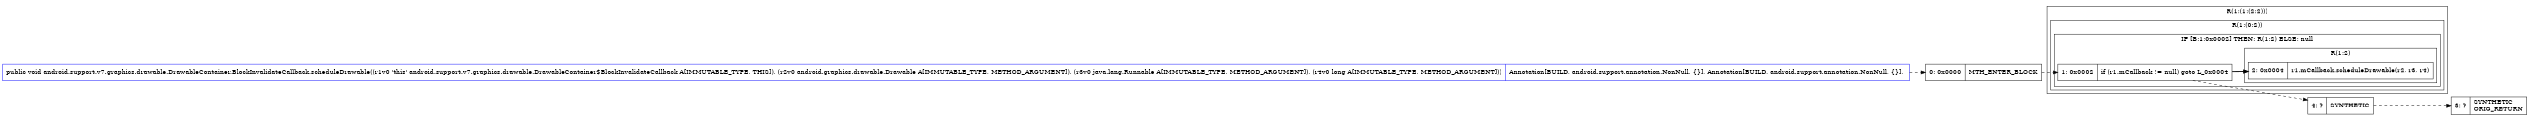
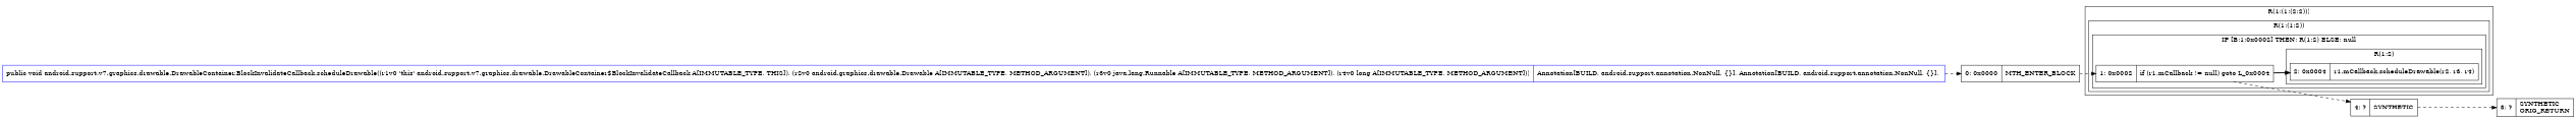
  digraph {
    rankdir=LR
    node [color=black shape=record]
    edge [style=dashed]
    n1 [label="{2\:\ 0x0004|r1.mCallback.scheduleDrawable(r2, r3, r4)\l}"]
    n2 [label="{1\:\ 0x0002|if (r1.mCallback != null) goto L_0x0004\l}"]
    n3 [label="{4\:\ ?|SYNTHETIC\l}"]
    n4 [label="{3\:\ ?|SYNTHETIC\lORIG_RETURN\l}"]
    n5 [label="{0\:\ 0x0000|MTH_ENTER_BLOCK\l}"]
    n6 [color=blue label="{public void android.support.v7.graphics.drawable.DrawableContainer.BlockInvalidateCallback.scheduleDrawable((r1v0 'this' android.support.v7.graphics.drawable.DrawableContainer$BlockInvalidateCallback A[IMMUTABLE_TYPE, THIS]), (r2v0 android.graphics.drawable.Drawable A[IMMUTABLE_TYPE, METHOD_ARGUMENT]), (r3v0 java.lang.Runnable A[IMMUTABLE_TYPE, METHOD_ARGUMENT]), (r4v0 long A[IMMUTABLE_TYPE, METHOD_ARGUMENT]))  | Annotation[BUILD, android.support.annotation.NonNull, \{\}], Annotation[BUILD, android.support.annotation.NonNull, \{\}], \l}"]
    subgraph cluster_1 {
      label="R(1:(1:(2:2)))"
      subgraph cluster_2 {
-       label="R(1:(0:2))"
+       label="R(1:(1:2))"
        subgraph cluster_3 {
          label="IF [B:1:0x0002] THEN: R(1:2) ELSE: null"
          n2
          subgraph cluster_4 {
            label="R(1:2)"
            n1
          }
        }
      }
    }
    n2 -> n1 [style=bold]
    n2 -> n3
    n3 -> n4
    n5 -> n2
    n6 -> n5
  }
